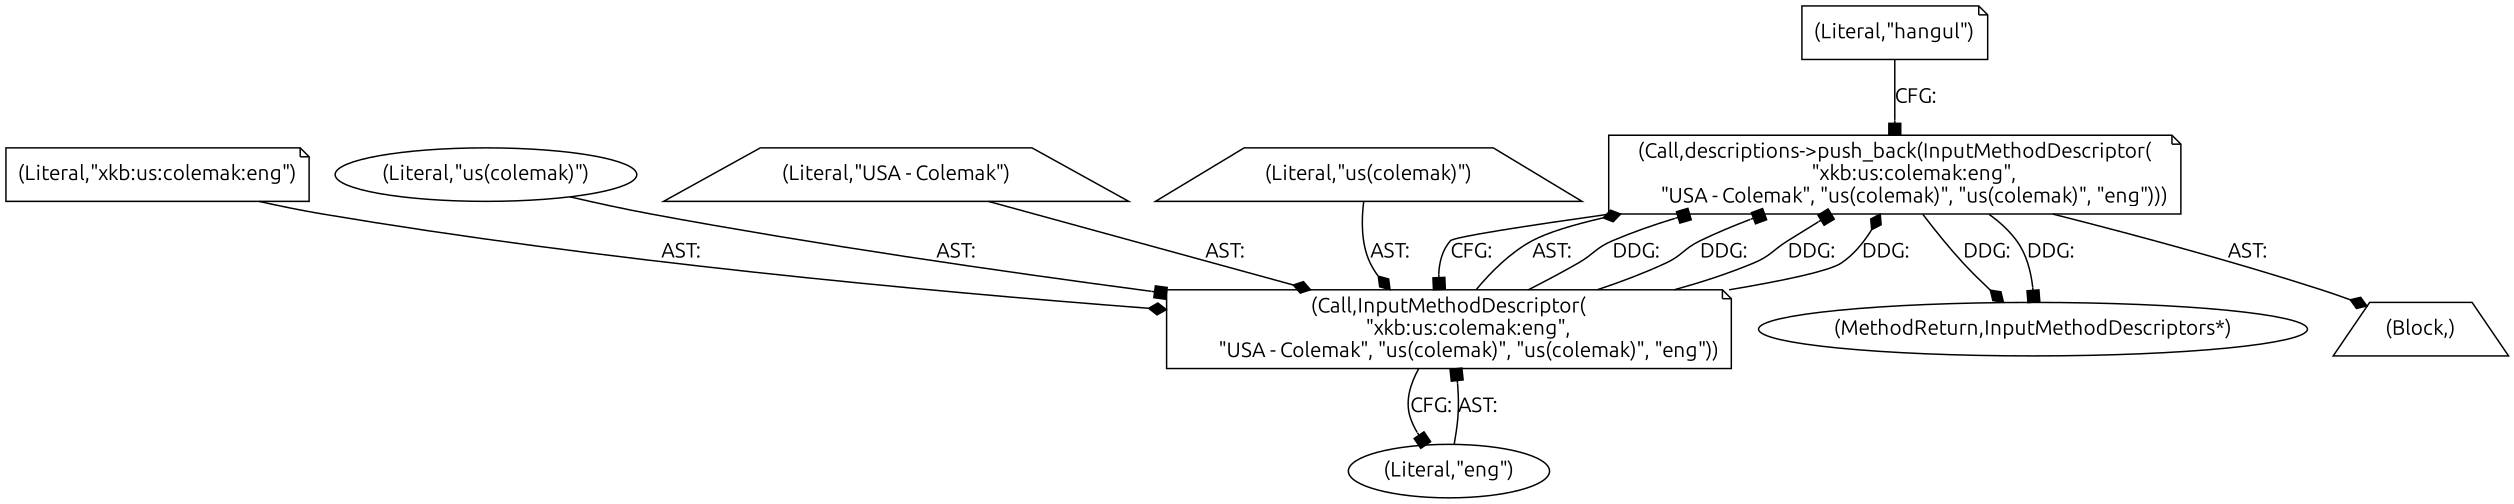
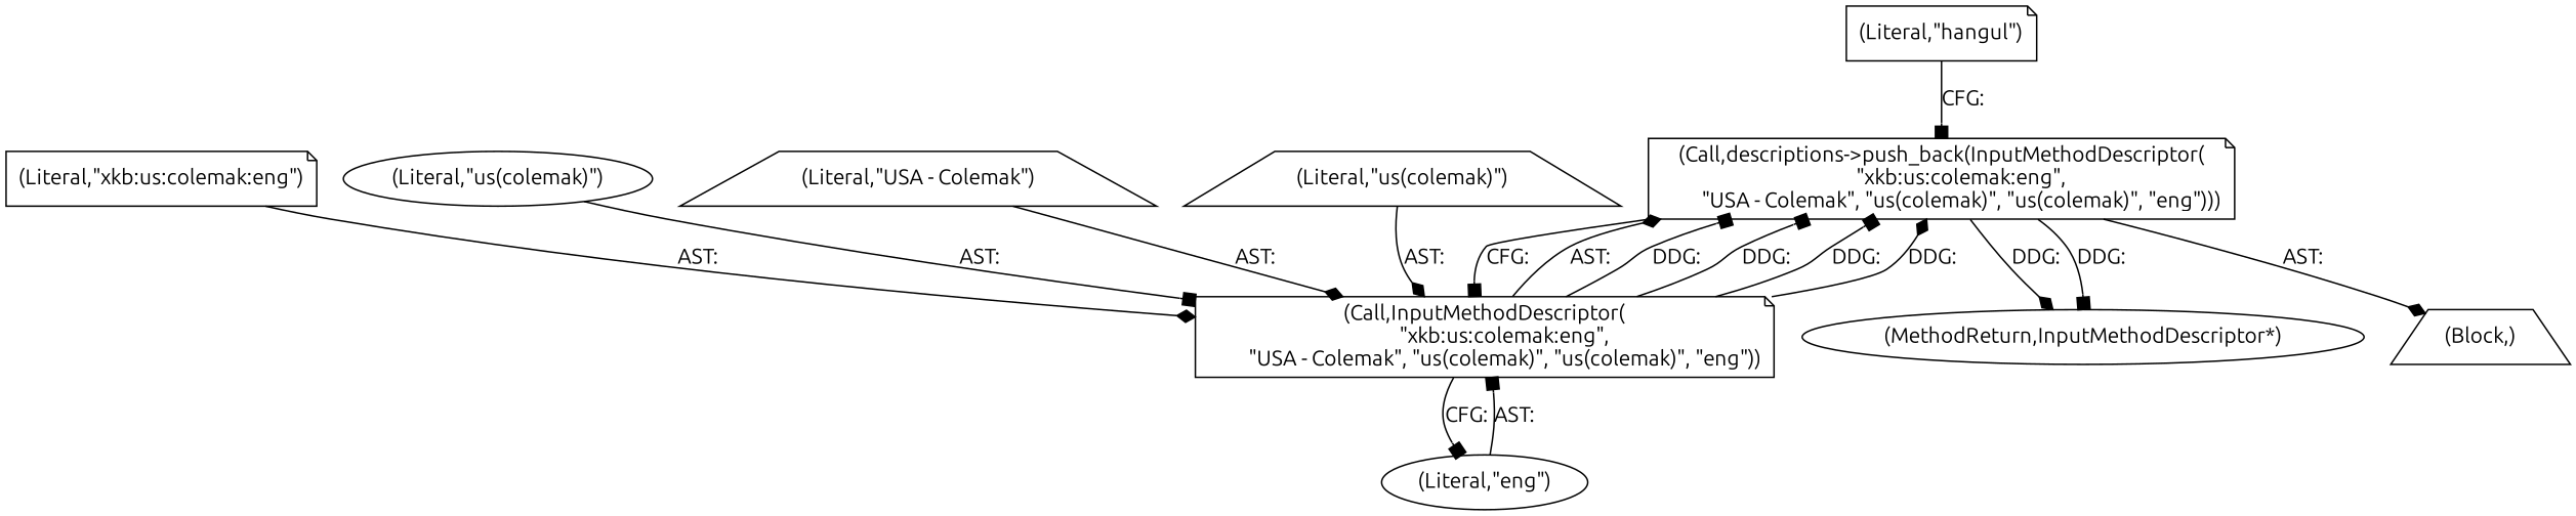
  digraph {
    fontname=Ubuntu
    node [shape=note fontname=Ubuntu]
    edge [arrowhead=box fontname=Ubuntu]
    n1 [label="(Call,descriptions->push_back(InputMethodDescriptor(\n         \"xkb:us:colemak:eng\",\n         \"USA - Colemak\", \"us(colemak)\", \"us(colemak)\", \"eng\")))"]
    n2 [label="(Call,InputMethodDescriptor(\n         \"xkb:us:colemak:eng\",\n         \"USA - Colemak\", \"us(colemak)\", \"us(colemak)\", \"eng\"))"]
-   n3 [label="(MethodReturn,InputMethodDescriptors*)" shape=ellipse]
+   n3 [label="(MethodReturn,InputMethodDescriptor*)" shape=ellipse]
    n4 [label="(Block,)" shape=trapezium]
    n5 [label="(Literal,\"eng\")" shape=ellipse]
    n6 [label="(Literal,\"xkb:us:colemak:eng\")"]
    n7 [label="(Literal,\"us(colemak)\")" shape=ellipse]
    n8 [label="(Literal,\"hangul\")"]
    n9 [label="(Literal,\"USA - Colemak\")" shape=trapezium]
    n10 [label="(Literal,\"us(colemak)\")" shape=trapezium]
    n1 -> n2 [label="CFG: "]
    n1 -> n3 [label="DDG: " arrowhead=diamond]
    n1 -> n3 [label="DDG: "]
    n1 -> n4 [label="AST: " arrowhead=diamond]
    n2 -> n1 [label="AST: " arrowhead=diamond]
    n2 -> n1 [label="DDG: "]
    n2 -> n1 [label="DDG: "]
    n2 -> n1 [label="DDG: "]
    n2 -> n1 [label="DDG: " arrowhead=diamond]
    n2 -> n5 [label="CFG: "]
    n5 -> n2 [label="AST: "]
    n6 -> n2 [label="AST: " arrowhead=diamond]
    n7 -> n2 [label="AST: "]
    n8 -> n1 [label="CFG: "]
    n9 -> n2 [label="AST: " arrowhead=diamond]
    n10 -> n2 [label="AST: " arrowhead=diamond]
  }
